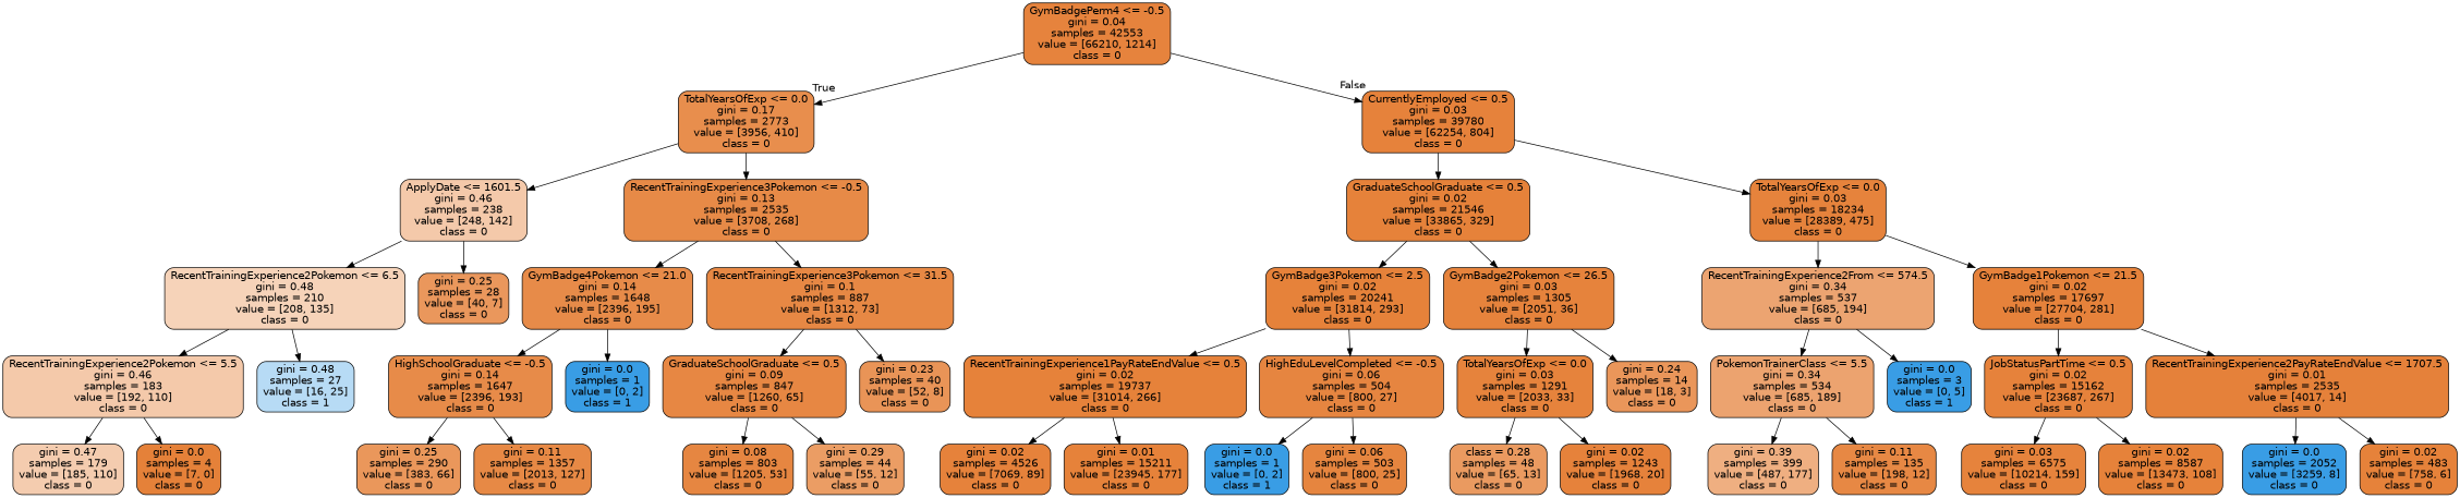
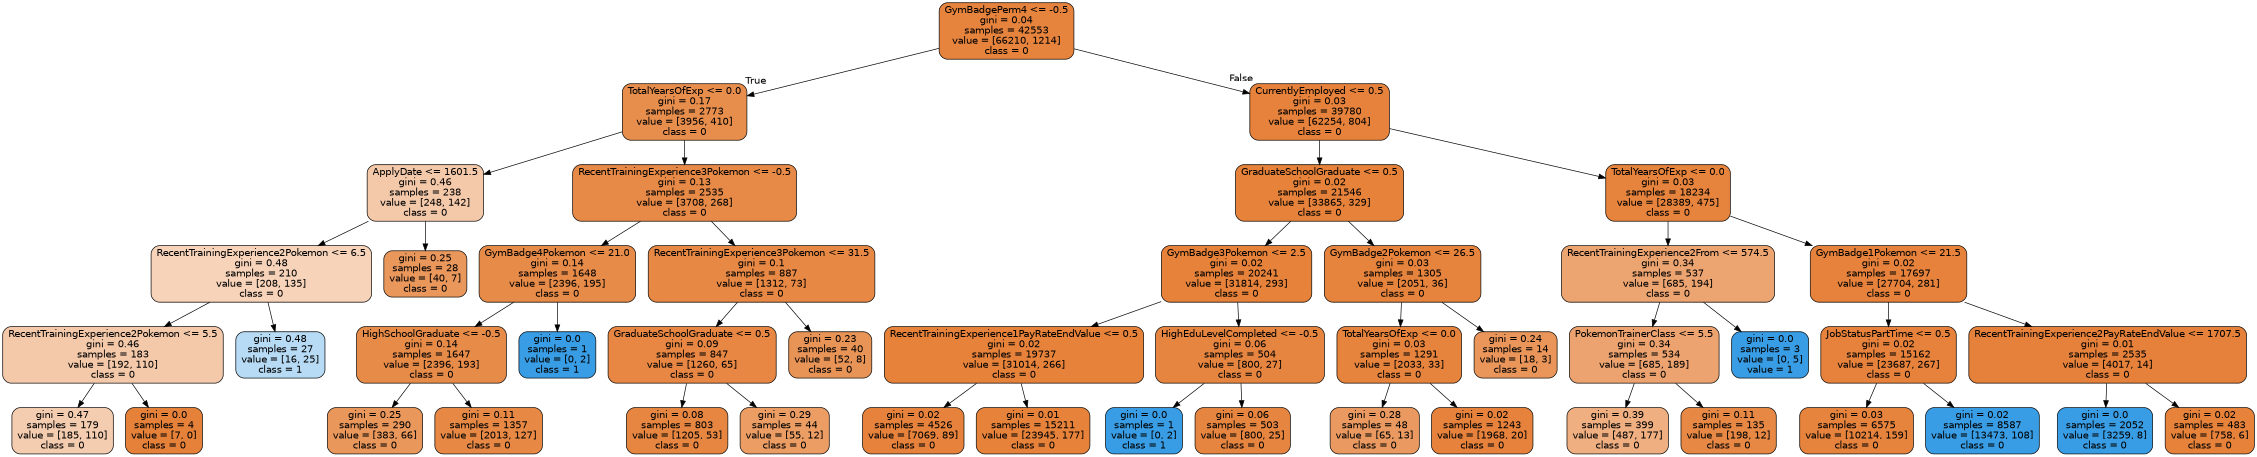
  digraph {
    node [color=black fillcolor="#e58139fd" fontname=helvetica shape=box style="filled, rounded"]
    edge [fontname=helvetica]
    n1 [fillcolor="#e58139fa" label="GymBadgePerm4 <= -0.5\ngini = 0.04\nsamples = 42553\nvalue = [66210, 1214]\nclass = 0"]
    n2 [fillcolor="#e58139e5" label="TotalYearsOfExp <= 0.0\ngini = 0.17\nsamples = 2773\nvalue = [3956, 410]\nclass = 0"]
    n3 [fillcolor="#e58139fc" label="CurrentlyEmployed <= 0.5\ngini = 0.03\nsamples = 39780\nvalue = [62254, 804]\nclass = 0"]
    n4 [fillcolor="#e581396d" label="ApplyDate <= 1601.5\ngini = 0.46\nsamples = 238\nvalue = [248, 142]\nclass = 0"]
    n5 [fillcolor="#e58139ed" label="RecentTrainingExperience3Pokemon <= -0.5\ngini = 0.13\nsamples = 2535\nvalue = [3708, 268]\nclass = 0"]
    n6 [label="GraduateSchoolGraduate <= 0.5\ngini = 0.02\nsamples = 21546\nvalue = [33865, 329]\nclass = 0"]
    n7 [fillcolor="#e58139fb" label="TotalYearsOfExp <= 0.0\ngini = 0.03\nsamples = 18234\nvalue = [28389, 475]\nclass = 0"]
    n8 [fillcolor="#e5813959" label="RecentTrainingExperience2Pokemon <= 6.5\ngini = 0.48\nsamples = 210\nvalue = [208, 135]\nclass = 0"]
    n9 [fillcolor="#e58139d2" label="gini = 0.25\nsamples = 28\nvalue = [40, 7]\nclass = 0"]
    n10 [fillcolor="#e58139ea" label="GymBadge4Pokemon <= 21.0\ngini = 0.14\nsamples = 1648\nvalue = [2396, 195]\nclass = 0"]
    n11 [fillcolor="#e58139f1" label="RecentTrainingExperience3Pokemon <= 31.5\ngini = 0.1\nsamples = 887\nvalue = [1312, 73]\nclass = 0"]
    n12 [fillcolor="#e581396d" label="RecentTrainingExperience2Pokemon <= 5.5\ngini = 0.46\nsamples = 183\nvalue = [192, 110]\nclass = 0"]
    n13 [fillcolor="#399de55c" label="gini = 0.48\nsamples = 27\nvalue = [16, 25]\nclass = 1"]
    n14 [fillcolor="#e5813967" label="gini = 0.47\nsamples = 179\nvalue = [185, 110]\nclass = 0"]
    n15 [fillcolor="#e58139ff" label="gini = 0.0\nsamples = 4\nvalue = [7, 0]\nclass = 0"]
    n16 [fillcolor="#e58139ea" label="HighSchoolGraduate <= -0.5\ngini = 0.14\nsamples = 1647\nvalue = [2396, 193]\nclass = 0"]
    n17 [fillcolor="#399de5ff" label="gini = 0.0\nsamples = 1\nvalue = [0, 2]\nclass = 1"]
    n18 [fillcolor="#e58139f2" label="GraduateSchoolGraduate <= 0.5\ngini = 0.09\nsamples = 847\nvalue = [1260, 65]\nclass = 0"]
    n19 [fillcolor="#e58139d8" label="gini = 0.23\nsamples = 40\nvalue = [52, 8]\nclass = 0"]
    n20 [fillcolor="#e58139d3" label="gini = 0.25\nsamples = 290\nvalue = [383, 66]\nclass = 0"]
    n21 [fillcolor="#e58139ef" label="gini = 0.11\nsamples = 1357\nvalue = [2013, 127]\nclass = 0"]
    n22 [fillcolor="#e58139f4" label="gini = 0.08\nsamples = 803\nvalue = [1205, 53]\nclass = 0"]
    n23 [fillcolor="#e58139c7" label="gini = 0.29\nsamples = 44\nvalue = [55, 12]\nclass = 0"]
    n24 [label="GymBadge3Pokemon <= 2.5\ngini = 0.02\nsamples = 20241\nvalue = [31814, 293]\nclass = 0"]
    n25 [fillcolor="#e58139fb" label="GymBadge2Pokemon <= 26.5\ngini = 0.03\nsamples = 1305\nvalue = [2051, 36]\nclass = 0"]
    n26 [fillcolor="#e58139b7" label="RecentTrainingExperience2From <= 574.5\ngini = 0.34\nsamples = 537\nvalue = [685, 194]\nclass = 0"]
    n27 [fillcolor="#e58139fc" label="GymBadge1Pokemon <= 21.5\ngini = 0.02\nsamples = 17697\nvalue = [27704, 281]\nclass = 0"]
    n28 [label="RecentTrainingExperience1PayRateEndValue <= 0.5\ngini = 0.02\nsamples = 19737\nvalue = [31014, 266]\nclass = 0"]
    n29 [fillcolor="#e58139f6" label="HighEduLevelCompleted <= -0.5\ngini = 0.06\nsamples = 504\nvalue = [800, 27]\nclass = 0"]
    n30 [fillcolor="#e58139fb" label="TotalYearsOfExp <= 0.0\ngini = 0.03\nsamples = 1291\nvalue = [2033, 33]\nclass = 0"]
    n31 [fillcolor="#e58139d4" label="gini = 0.24\nsamples = 14\nvalue = [18, 3]\nclass = 0"]
    n32 [fillcolor="#e58139fc" label="gini = 0.02\nsamples = 4526\nvalue = [7069, 89]\nclass = 0"]
    n33 [label="gini = 0.01\nsamples = 15211\nvalue = [23945, 177]\nclass = 0"]
    n34 [fillcolor="#399de5ff" label="gini = 0.0\nsamples = 1\nvalue = [0, 2]\nclass = 1"]
    n35 [fillcolor="#e58139f7" label="gini = 0.06\nsamples = 503\nvalue = [800, 25]\nclass = 0"]
-   n36 [fillcolor="#e58139cc" label="class = 0.28\nsamples = 48\nvalue = [65, 13]\nclass = 0"]
+   n36 [fillcolor="#e58139cc" label="gini = 0.28\nsamples = 48\nvalue = [65, 13]\nclass = 0"]
    n37 [fillcolor="#e58139fc" label="gini = 0.02\nsamples = 1243\nvalue = [1968, 20]\nclass = 0"]
    n38 [fillcolor="#e58139b9" label="PokemonTrainerClass <= 5.5\ngini = 0.34\nsamples = 534\nvalue = [685, 189]\nclass = 0"]
-   n39 [fillcolor="#399de5ff" label="gini = 0.0\nsamples = 3\nvalue = [0, 5]\nclass = 1"]
+   n39 [fillcolor="#399de5ff" label="gini = 0.0\nsamples = 3\nvalue = [0, 5]\nvalue = 1"]
    n40 [fillcolor="#e58139fc" label="JobStatusPartTime <= 0.5\ngini = 0.02\nsamples = 15162\nvalue = [23687, 267]\nclass = 0"]
    n41 [fillcolor="#e58139fe" label="RecentTrainingExperience2PayRateEndValue <= 1707.5\ngini = 0.01\nsamples = 2535\nvalue = [4017, 14]\nclass = 0"]
    n42 [fillcolor="#e58139a2" label="gini = 0.39\nsamples = 399\nvalue = [487, 177]\nclass = 0"]
    n43 [fillcolor="#e58139f0" label="gini = 0.11\nsamples = 135\nvalue = [198, 12]\nclass = 0"]
    n44 [fillcolor="#e58139fb" label="gini = 0.03\nsamples = 6575\nvalue = [10214, 159]\nclass = 0"]
-   n45 [label="gini = 0.02\nsamples = 8587\nvalue = [13473, 108]\nclass = 0"]
+   n45 [fillcolor="#399de5ff" label="gini = 0.02\nsamples = 8587\nvalue = [13473, 108]\nclass = 0"]
    n46 [fillcolor="#399de5ff" label="gini = 0.0\nsamples = 2052\nvalue = [3259, 8]\nclass = 0"]
    n47 [label="gini = 0.02\nsamples = 483\nvalue = [758, 6]\nclass = 0"]
    n1 -> n2 [headlabel=True labelangle=45 labeldistance=2.5]
    n1 -> n3 [headlabel=False labelangle=-45 labeldistance=2.5]
    n2 -> n4
    n2 -> n5
    n3 -> n6
    n3 -> n7
    n4 -> n8
    n4 -> n9
    n5 -> n10
    n5 -> n11
    n6 -> n24
    n6 -> n25
    n7 -> n26
    n7 -> n27
    n8 -> n12
    n8 -> n13
    n10 -> n16
    n10 -> n17
    n11 -> n18
    n11 -> n19
    n12 -> n14
    n12 -> n15
    n16 -> n20
    n16 -> n21
    n18 -> n22
    n18 -> n23
    n24 -> n28
    n24 -> n29
    n25 -> n30
    n25 -> n31
    n26 -> n38
    n26 -> n39
    n27 -> n40
    n27 -> n41
    n28 -> n32
    n28 -> n33
    n29 -> n34
    n29 -> n35
    n30 -> n36
    n30 -> n37
    n38 -> n42
    n38 -> n43
    n40 -> n44
    n40 -> n45
    n41 -> n46
    n41 -> n47
  }
